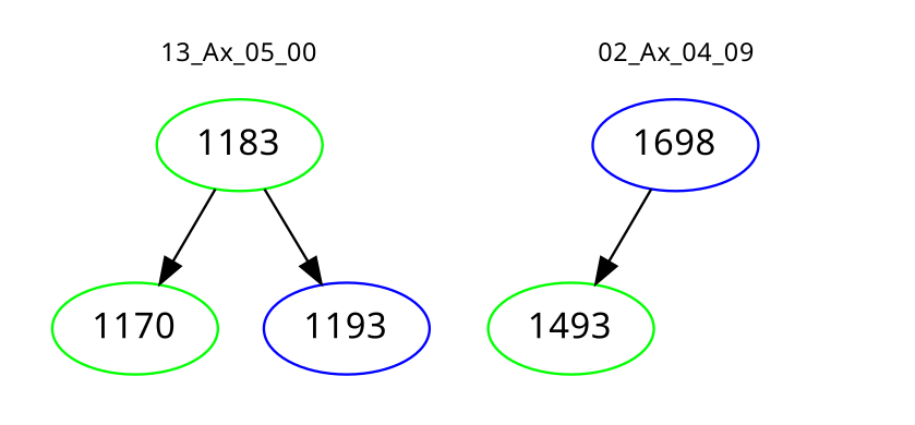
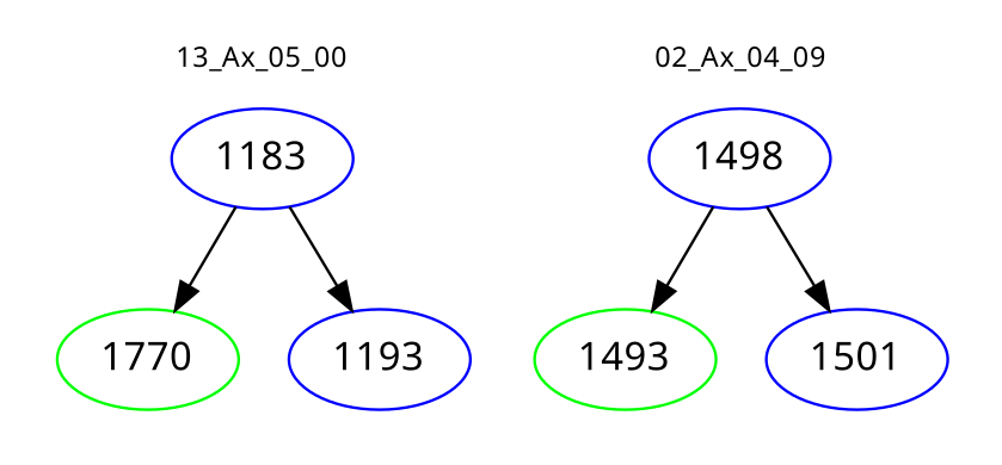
  digraph {
    fontname="Noto Sans"
    node [color=blue fontname="Noto Sans"]
    edge [color=black fontname="Noto Sans"]
-   n1 [color=green label=1183]
-   n2 [color=green label=1170]
+   n1 [label=1183]
+   n2 [color=green label=1770]
    n3 [label=1193]
-   n4 [label=1698]
+   n4 [label=1498]
    n5 [color=green label=1493]
+   n6 [label=1501]
    subgraph cluster_1 {
      color=white
      fontsize=10
      label="13_Ax_05_00"
      n1
      n2
      n3
    }
    subgraph cluster_2 {
      color=white
      fontsize=10
      label="02_Ax_04_09"
      n4
      n5
+     n6
    }
    n1 -> n2
    n1 -> n3
    n4 -> n5
+   n4 -> n6
  }
